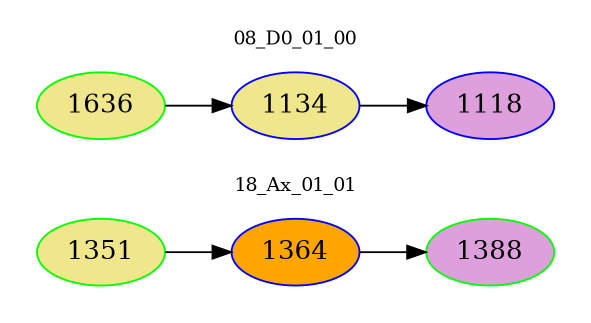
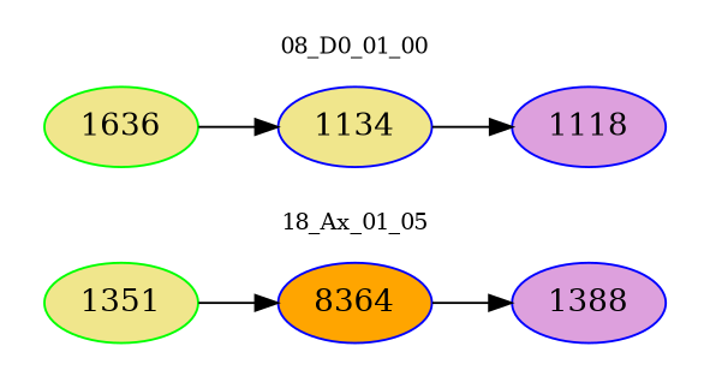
  digraph {
    rankdir=LR
    node [color=blue fillcolor=khaki style=filled]
    edge [color=black]
    n1 [color=green label=1351]
-   n2 [fillcolor=orange label=1364]
-   n3 [color=green fillcolor=plum label=1388]
+   n2 [fillcolor=orange label=8364]
+   n3 [fillcolor=plum label=1388]
    n4 [color=green label=1636]
    n5 [label=1134]
    n6 [fillcolor=plum label=1118]
    subgraph cluster_1 {
      color=white
      fontsize=10
-     label="18_Ax_01_01"
+     label="18_Ax_01_05"
      n1
      n2
      n3
    }
    subgraph cluster_2 {
      color=white
      fontsize=10
      label="08_D0_01_00"
      n4
      n5
      n6
    }
    n1 -> n2
    n2 -> n3
    n4 -> n5
    n5 -> n6
  }
